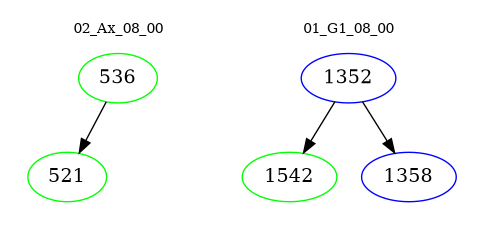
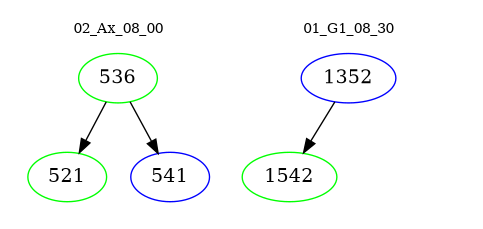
  digraph {
    node [color=green]
    edge [color=black]
    n1 [label=536]
    n2 [label=521]
+   n3 [color=blue label=541]
    n4 [color=blue label=1352]
    n5 [label=1542]
-   n6 [color=blue label=1358]
    subgraph cluster_1 {
      color=white
      fontsize=10
      label="02_Ax_08_00"
      n1
      n2
+     n3
    }
    subgraph cluster_2 {
      color=white
      fontsize=10
-     label="01_G1_08_00"
+     label="01_G1_08_30"
      n4
      n5
-     n6
    }
    n1 -> n2
+   n1 -> n3
    n4 -> n5
-   n4 -> n6
  }
